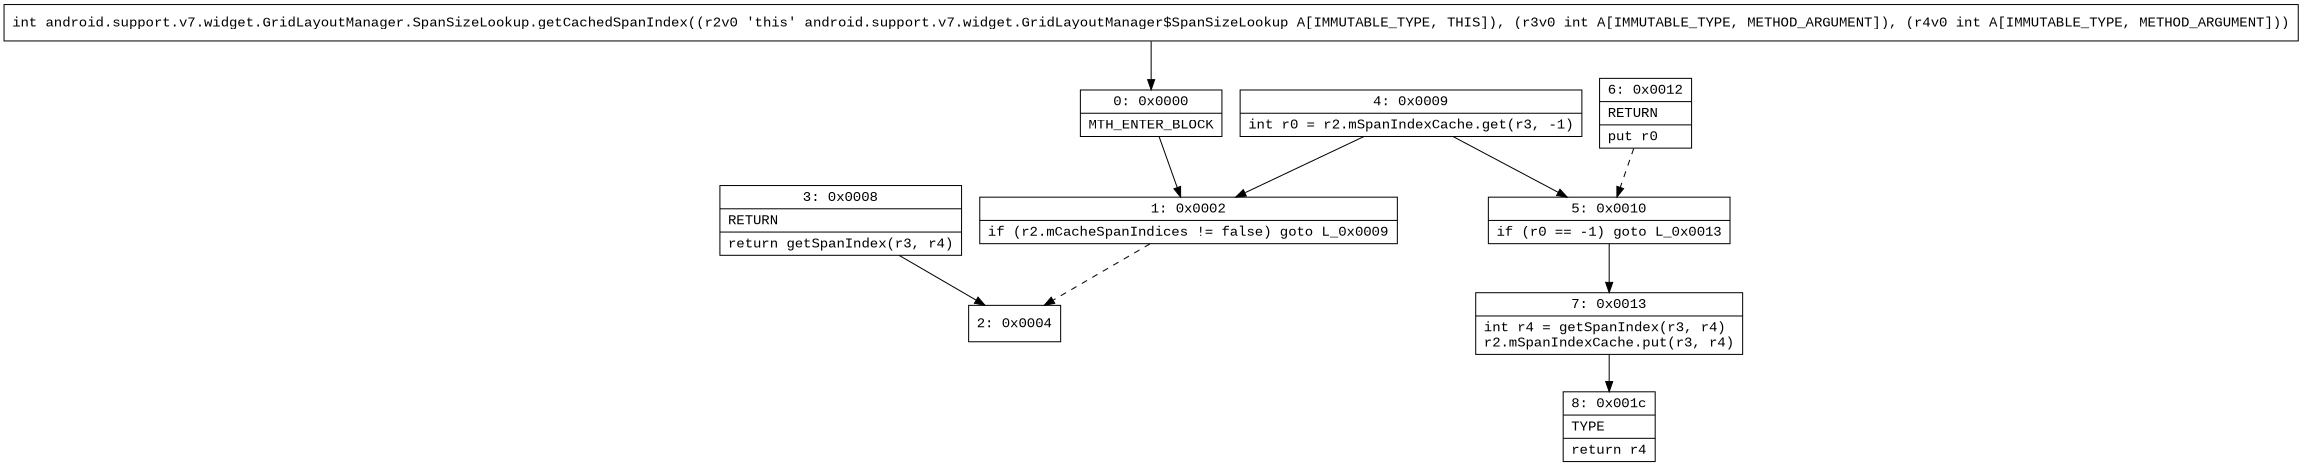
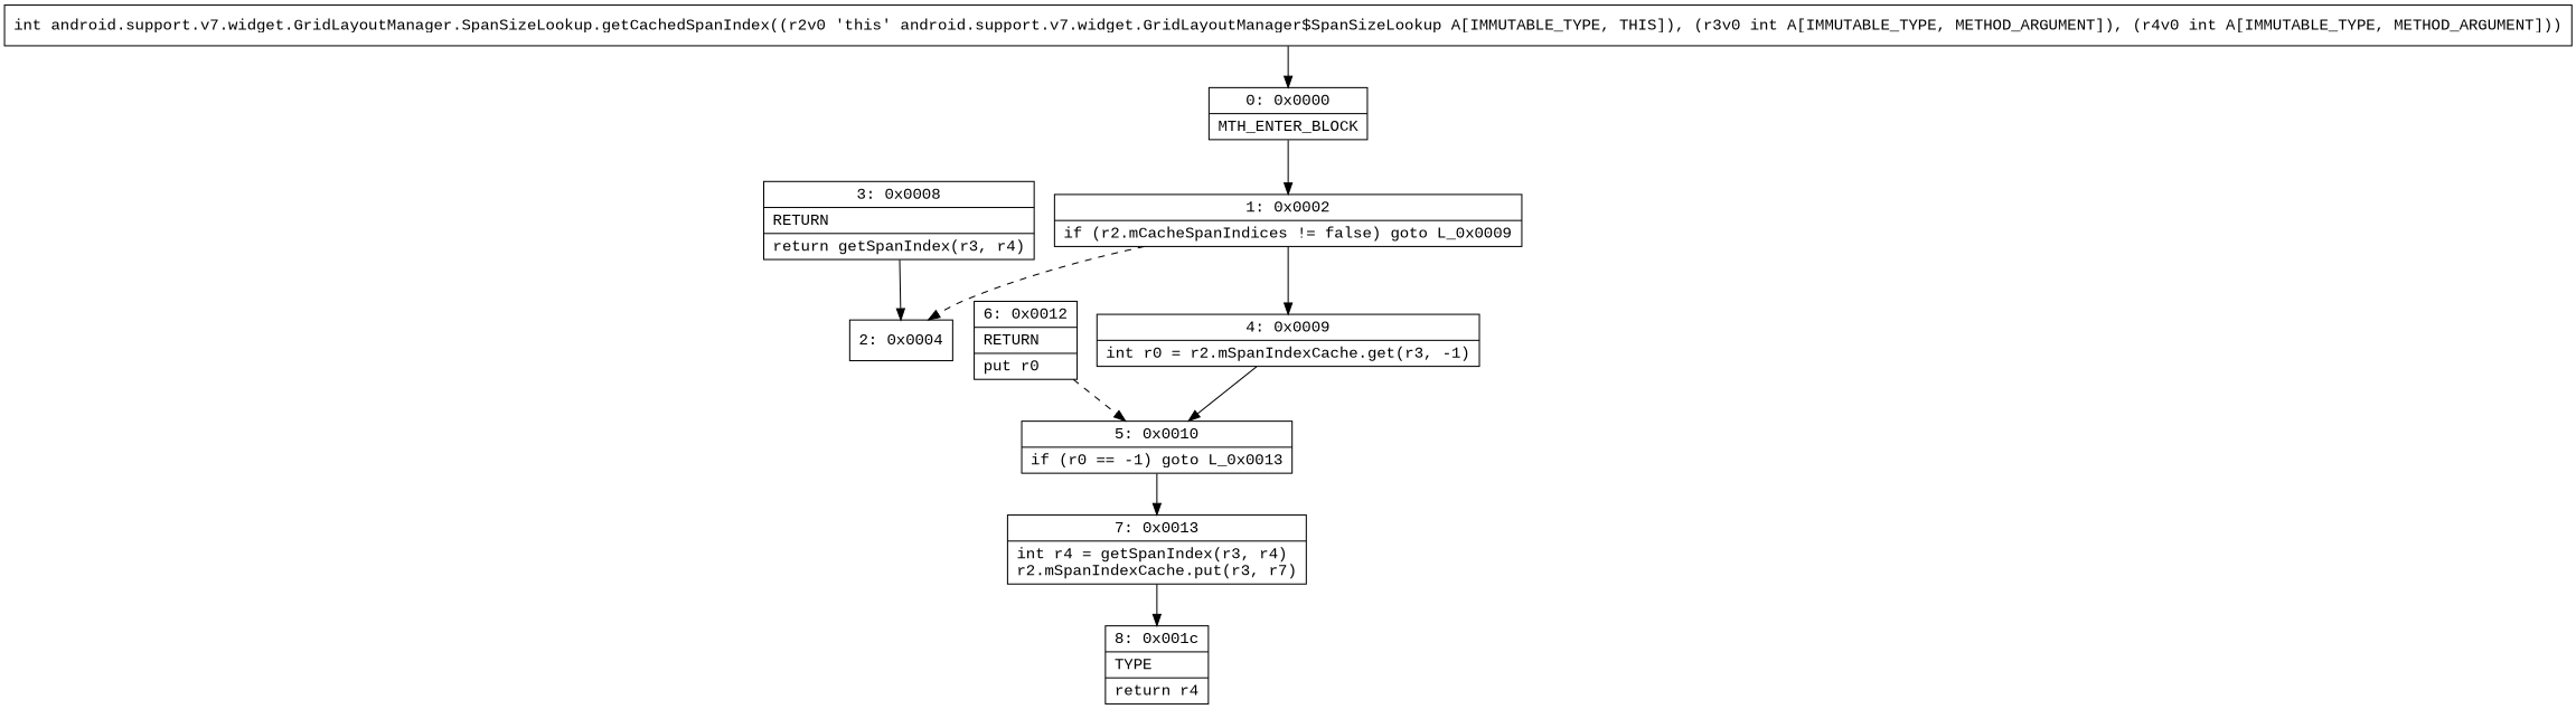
  digraph {
    fontname="Liberation Mono"
    node [fontname="Liberation Mono" shape=record]
    edge [fontname="Liberation Mono"]
    n1 [label="{0\:\ 0x0000|MTH_ENTER_BLOCK\l}"]
    n2 [label="{1\:\ 0x0002|if (r2.mCacheSpanIndices != false) goto L_0x0009\l}"]
    n3 [label="{2\:\ 0x0004}"]
    n4 [label="{4\:\ 0x0009|int r0 = r2.mSpanIndexCache.get(r3, \-1)\l}"]
    n5 [label="{5\:\ 0x0010|if (r0 == \-1) goto L_0x0013\l}"]
    n6 [label="{3\:\ 0x0008|RETURN\l|return getSpanIndex(r3, r4)\l}"]
-   n7 [label="{7\:\ 0x0013|int r4 = getSpanIndex(r3, r4)\lr2.mSpanIndexCache.put(r3, r4)\l}"]
+   n7 [label="{7\:\ 0x0013|int r4 = getSpanIndex(r3, r4)\lr2.mSpanIndexCache.put(r3, r7)\l}"]
    n8 [label="{6\:\ 0x0012|RETURN\l|put r0\l}"]
    n9 [label="{8\:\ 0x001c|TYPE\l|return r4\l}"]
    n10 [label="{int android.support.v7.widget.GridLayoutManager.SpanSizeLookup.getCachedSpanIndex((r2v0 'this' android.support.v7.widget.GridLayoutManager$SpanSizeLookup A[IMMUTABLE_TYPE, THIS]), (r3v0 int A[IMMUTABLE_TYPE, METHOD_ARGUMENT]), (r4v0 int A[IMMUTABLE_TYPE, METHOD_ARGUMENT])) }"]
    n1 -> n2
    n2 -> n3 [style=dashed]
-   n4 -> n2
+   n2 -> n4
    n4 -> n5
    n5 -> n7
    n6 -> n3
    n7 -> n9
    n8 -> n5 [style=dashed]
    n10 -> n1
  }
